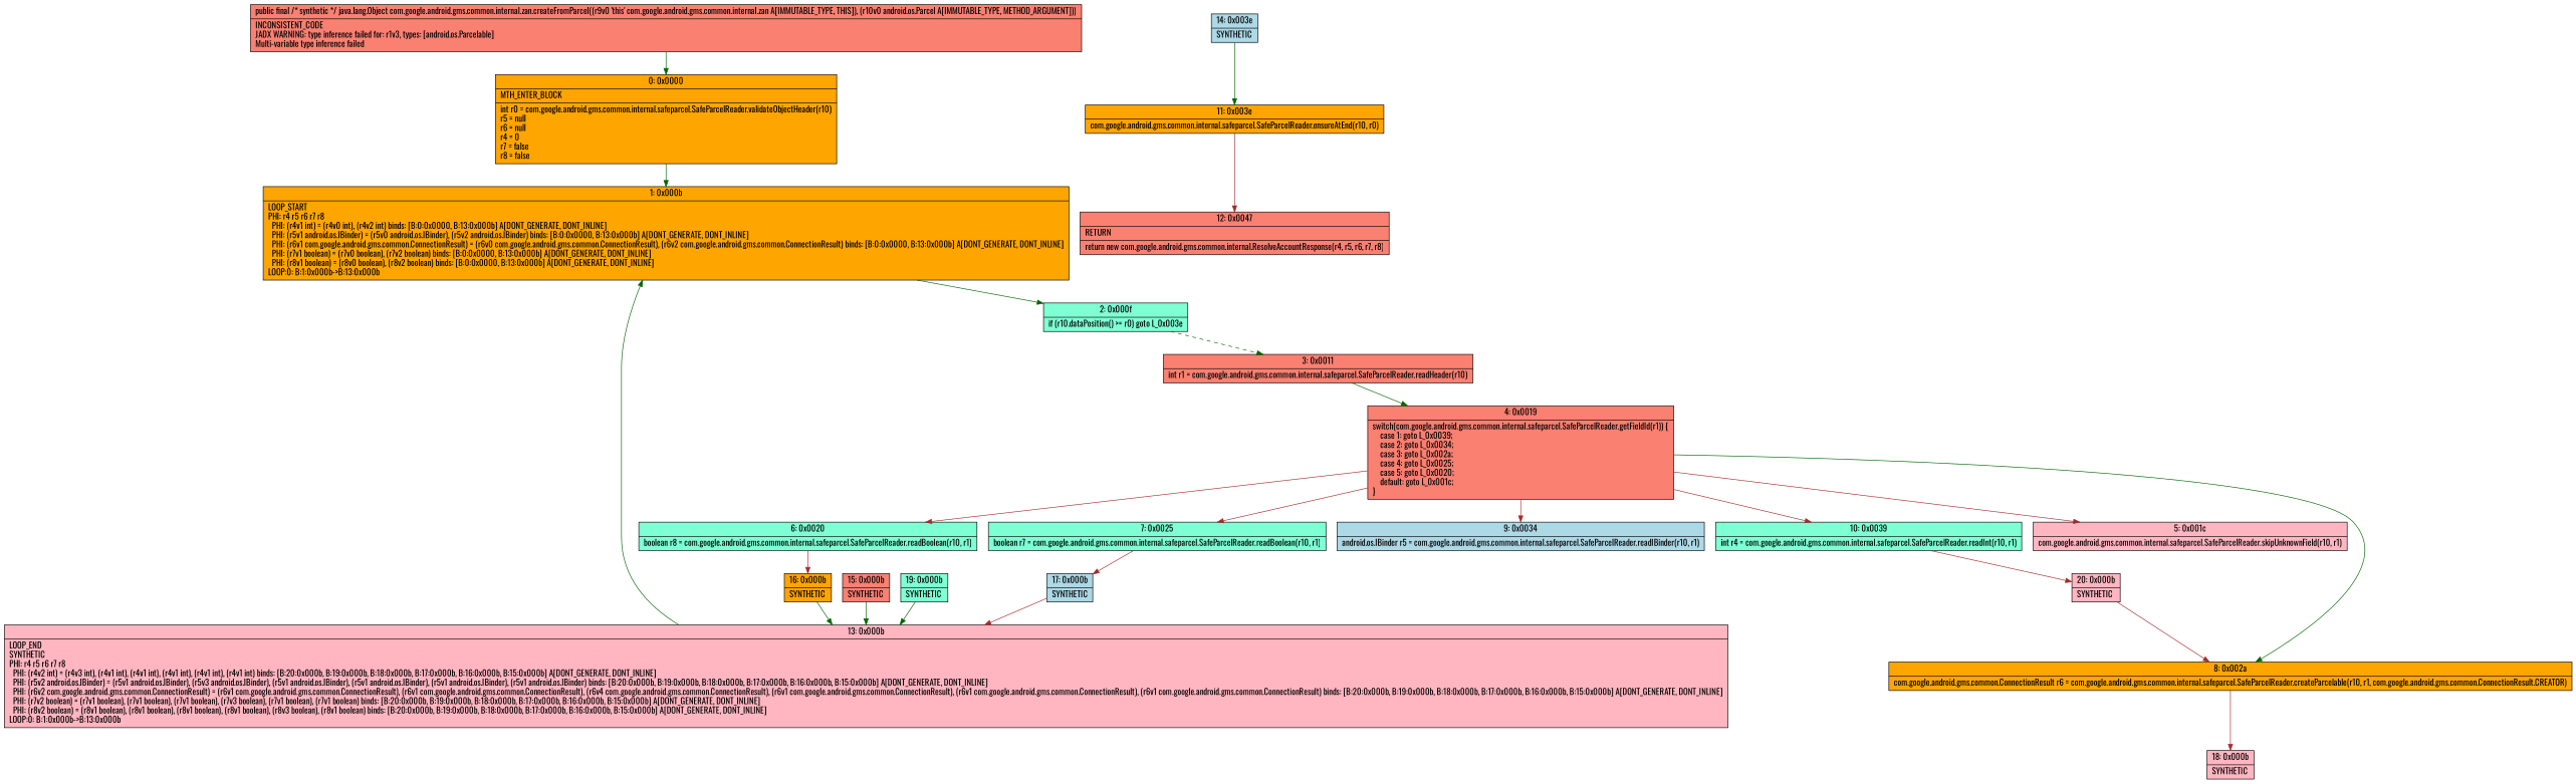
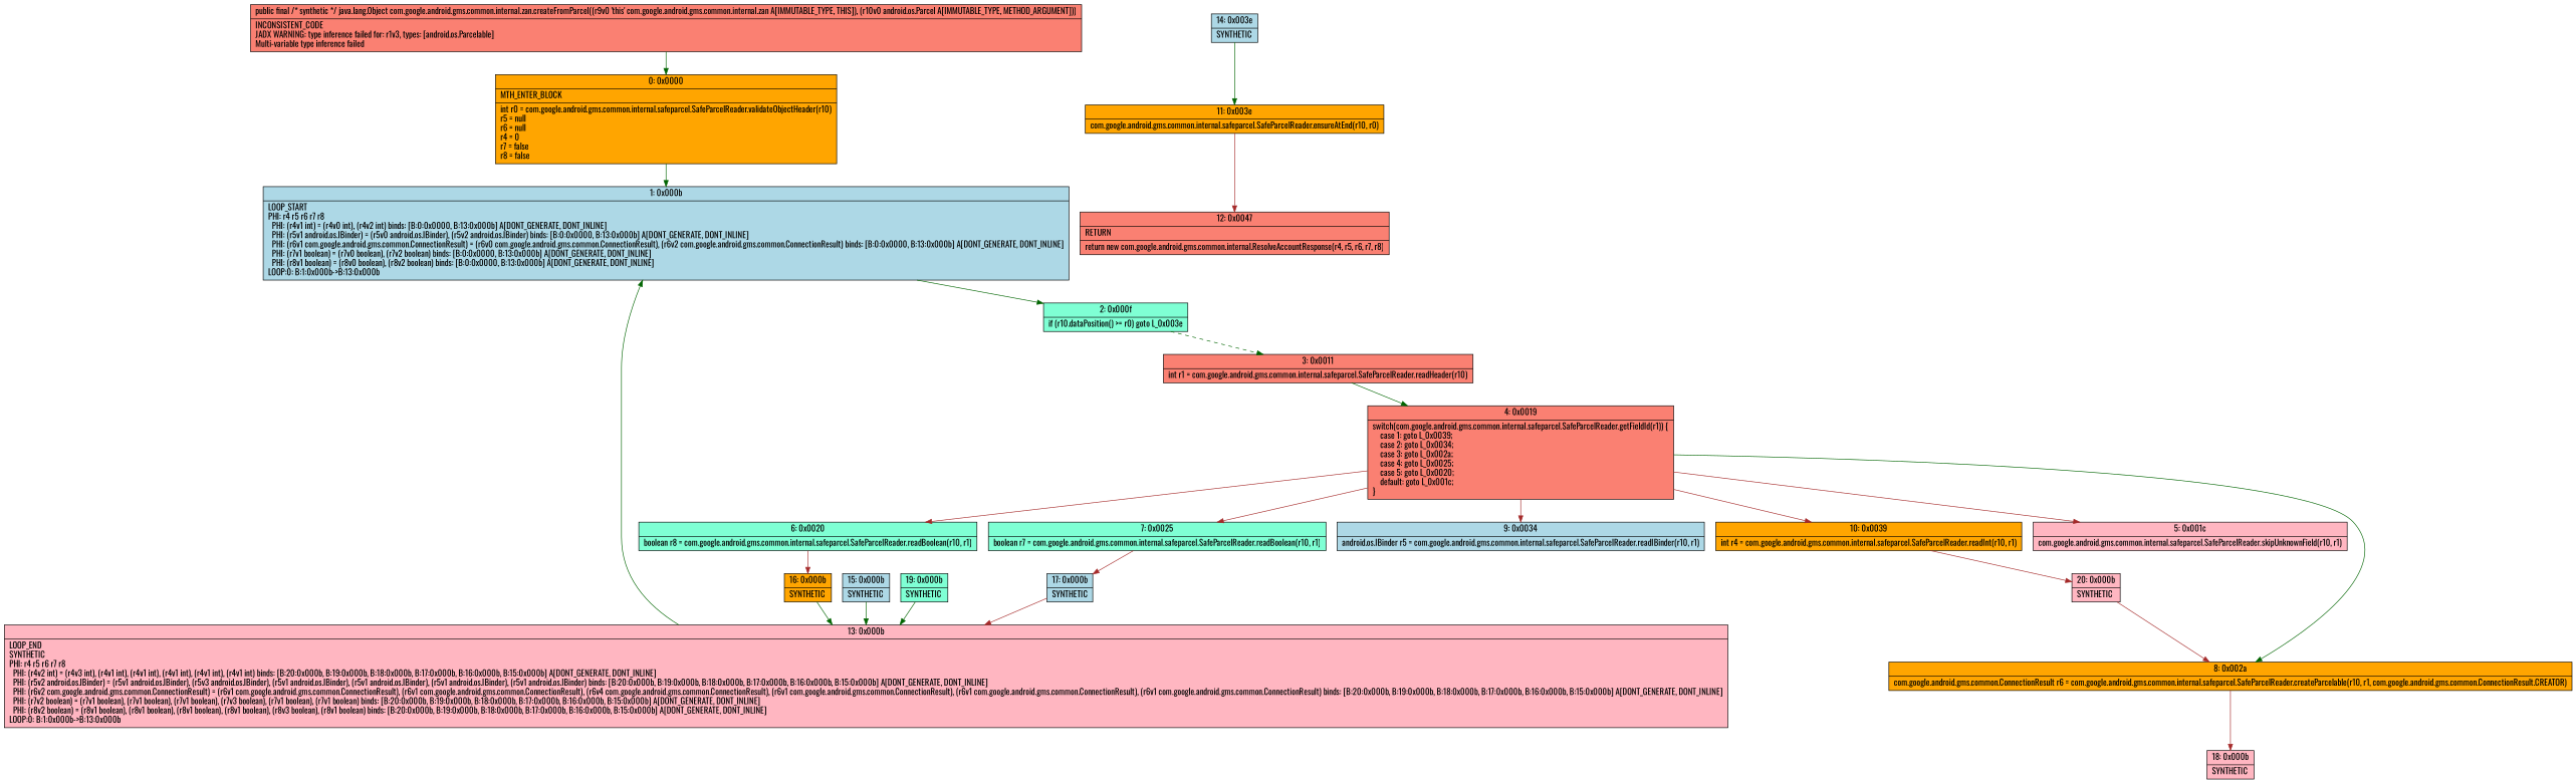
  digraph {
    fontname=Oswald
    node [fillcolor=orange fontname=Oswald shape=record style=filled]
    edge [color=brown fontname=Oswald]
    n1 [label="{0\:\ 0x0000|MTH_ENTER_BLOCK\l|int r0 = com.google.android.gms.common.internal.safeparcel.SafeParcelReader.validateObjectHeader(r10)\lr5 = null\lr6 = null\lr4 = 0\lr7 = false\lr8 = false\l}"]
-   n2 [label="{1\:\ 0x000b|LOOP_START\lPHI: r4 r5 r6 r7 r8 \l  PHI: (r4v1 int) = (r4v0 int), (r4v2 int) binds: [B:0:0x0000, B:13:0x000b] A[DONT_GENERATE, DONT_INLINE]\l  PHI: (r5v1 android.os.IBinder) = (r5v0 android.os.IBinder), (r5v2 android.os.IBinder) binds: [B:0:0x0000, B:13:0x000b] A[DONT_GENERATE, DONT_INLINE]\l  PHI: (r6v1 com.google.android.gms.common.ConnectionResult) = (r6v0 com.google.android.gms.common.ConnectionResult), (r6v2 com.google.android.gms.common.ConnectionResult) binds: [B:0:0x0000, B:13:0x000b] A[DONT_GENERATE, DONT_INLINE]\l  PHI: (r7v1 boolean) = (r7v0 boolean), (r7v2 boolean) binds: [B:0:0x0000, B:13:0x000b] A[DONT_GENERATE, DONT_INLINE]\l  PHI: (r8v1 boolean) = (r8v0 boolean), (r8v2 boolean) binds: [B:0:0x0000, B:13:0x000b] A[DONT_GENERATE, DONT_INLINE]\lLOOP:0: B:1:0x000b\-\>B:13:0x000b\l}"]
+   n2 [fillcolor=lightblue label="{1\:\ 0x000b|LOOP_START\lPHI: r4 r5 r6 r7 r8 \l  PHI: (r4v1 int) = (r4v0 int), (r4v2 int) binds: [B:0:0x0000, B:13:0x000b] A[DONT_GENERATE, DONT_INLINE]\l  PHI: (r5v1 android.os.IBinder) = (r5v0 android.os.IBinder), (r5v2 android.os.IBinder) binds: [B:0:0x0000, B:13:0x000b] A[DONT_GENERATE, DONT_INLINE]\l  PHI: (r6v1 com.google.android.gms.common.ConnectionResult) = (r6v0 com.google.android.gms.common.ConnectionResult), (r6v2 com.google.android.gms.common.ConnectionResult) binds: [B:0:0x0000, B:13:0x000b] A[DONT_GENERATE, DONT_INLINE]\l  PHI: (r7v1 boolean) = (r7v0 boolean), (r7v2 boolean) binds: [B:0:0x0000, B:13:0x000b] A[DONT_GENERATE, DONT_INLINE]\l  PHI: (r8v1 boolean) = (r8v0 boolean), (r8v2 boolean) binds: [B:0:0x0000, B:13:0x000b] A[DONT_GENERATE, DONT_INLINE]\lLOOP:0: B:1:0x000b\-\>B:13:0x000b\l}"]
    n3 [fillcolor=aquamarine label="{2\:\ 0x000f|if (r10.dataPosition() \>= r0) goto L_0x003e\l}"]
    n4 [fillcolor=salmon label="{3\:\ 0x0011|int r1 = com.google.android.gms.common.internal.safeparcel.SafeParcelReader.readHeader(r10)\l}"]
    n5 [fillcolor=salmon label="{4\:\ 0x0019|switch(com.google.android.gms.common.internal.safeparcel.SafeParcelReader.getFieldId(r1)) \{\l    case 1: goto L_0x0039;\l    case 2: goto L_0x0034;\l    case 3: goto L_0x002a;\l    case 4: goto L_0x0025;\l    case 5: goto L_0x0020;\l    default: goto L_0x001c;\l\}\l}"]
    n6 [fillcolor=lightblue label="{14\:\ 0x003e|SYNTHETIC\l}"]
    n7 [label="{11\:\ 0x003e|com.google.android.gms.common.internal.safeparcel.SafeParcelReader.ensureAtEnd(r10, r0)\l}"]
    n8 [fillcolor=lightpink label="{5\:\ 0x001c|com.google.android.gms.common.internal.safeparcel.SafeParcelReader.skipUnknownField(r10, r1)\l}"]
    n9 [fillcolor=aquamarine label="{6\:\ 0x0020|boolean r8 = com.google.android.gms.common.internal.safeparcel.SafeParcelReader.readBoolean(r10, r1)\l}"]
    n10 [fillcolor=aquamarine label="{7\:\ 0x0025|boolean r7 = com.google.android.gms.common.internal.safeparcel.SafeParcelReader.readBoolean(r10, r1)\l}"]
    n11 [label="{8\:\ 0x002a|com.google.android.gms.common.ConnectionResult r6 = com.google.android.gms.common.internal.safeparcel.SafeParcelReader.createParcelable(r10, r1, com.google.android.gms.common.ConnectionResult.CREATOR)\l}"]
    n12 [fillcolor=lightblue label="{9\:\ 0x0034|android.os.IBinder r5 = com.google.android.gms.common.internal.safeparcel.SafeParcelReader.readIBinder(r10, r1)\l}"]
-   n13 [fillcolor=aquamarine label="{10\:\ 0x0039|int r4 = com.google.android.gms.common.internal.safeparcel.SafeParcelReader.readInt(r10, r1)\l}"]
+   n13 [label="{10\:\ 0x0039|int r4 = com.google.android.gms.common.internal.safeparcel.SafeParcelReader.readInt(r10, r1)\l}"]
    n14 [label="{16\:\ 0x000b|SYNTHETIC\l}"]
    n15 [fillcolor=lightblue label="{17\:\ 0x000b|SYNTHETIC\l}"]
    n16 [fillcolor=lightpink label="{18\:\ 0x000b|SYNTHETIC\l}"]
    n17 [fillcolor=lightpink label="{20\:\ 0x000b|SYNTHETIC\l}"]
-   n18 [fillcolor=salmon label="{15\:\ 0x000b|SYNTHETIC\l}"]
+   n18 [fillcolor=lightblue label="{15\:\ 0x000b|SYNTHETIC\l}"]
    n19 [fillcolor=lightpink label="{13\:\ 0x000b|LOOP_END\lSYNTHETIC\lPHI: r4 r5 r6 r7 r8 \l  PHI: (r4v2 int) = (r4v3 int), (r4v1 int), (r4v1 int), (r4v1 int), (r4v1 int), (r4v1 int) binds: [B:20:0x000b, B:19:0x000b, B:18:0x000b, B:17:0x000b, B:16:0x000b, B:15:0x000b] A[DONT_GENERATE, DONT_INLINE]\l  PHI: (r5v2 android.os.IBinder) = (r5v1 android.os.IBinder), (r5v3 android.os.IBinder), (r5v1 android.os.IBinder), (r5v1 android.os.IBinder), (r5v1 android.os.IBinder), (r5v1 android.os.IBinder) binds: [B:20:0x000b, B:19:0x000b, B:18:0x000b, B:17:0x000b, B:16:0x000b, B:15:0x000b] A[DONT_GENERATE, DONT_INLINE]\l  PHI: (r6v2 com.google.android.gms.common.ConnectionResult) = (r6v1 com.google.android.gms.common.ConnectionResult), (r6v1 com.google.android.gms.common.ConnectionResult), (r6v4 com.google.android.gms.common.ConnectionResult), (r6v1 com.google.android.gms.common.ConnectionResult), (r6v1 com.google.android.gms.common.ConnectionResult), (r6v1 com.google.android.gms.common.ConnectionResult) binds: [B:20:0x000b, B:19:0x000b, B:18:0x000b, B:17:0x000b, B:16:0x000b, B:15:0x000b] A[DONT_GENERATE, DONT_INLINE]\l  PHI: (r7v2 boolean) = (r7v1 boolean), (r7v1 boolean), (r7v1 boolean), (r7v3 boolean), (r7v1 boolean), (r7v1 boolean) binds: [B:20:0x000b, B:19:0x000b, B:18:0x000b, B:17:0x000b, B:16:0x000b, B:15:0x000b] A[DONT_GENERATE, DONT_INLINE]\l  PHI: (r8v2 boolean) = (r8v1 boolean), (r8v1 boolean), (r8v1 boolean), (r8v1 boolean), (r8v3 boolean), (r8v1 boolean) binds: [B:20:0x000b, B:19:0x000b, B:18:0x000b, B:17:0x000b, B:16:0x000b, B:15:0x000b] A[DONT_GENERATE, DONT_INLINE]\lLOOP:0: B:1:0x000b\-\>B:13:0x000b\l}"]
    n20 [fillcolor=aquamarine label="{19\:\ 0x000b|SYNTHETIC\l}"]
    n21 [fillcolor=salmon label="{12\:\ 0x0047|RETURN\l|return new com.google.android.gms.common.internal.ResolveAccountResponse(r4, r5, r6, r7, r8)\l}"]
    n22 [fillcolor=salmon label="{public final \/* synthetic *\/ java.lang.Object com.google.android.gms.common.internal.zan.createFromParcel((r9v0 'this' com.google.android.gms.common.internal.zan A[IMMUTABLE_TYPE, THIS]), (r10v0 android.os.Parcel A[IMMUTABLE_TYPE, METHOD_ARGUMENT]))  | INCONSISTENT_CODE\lJADX WARNING: type inference failed for: r1v3, types: [android.os.Parcelable]\lMulti\-variable type inference failed\l}"]
    n1 -> n2 [color=darkgreen]
    n2 -> n3 [color=darkgreen]
    n3 -> n4 [color=darkgreen style=dashed]
    n4 -> n5 [color=darkgreen]
    n5 -> n8
    n5 -> n9
    n5 -> n10
    n5 -> n11 [color=darkgreen]
    n5 -> n12
    n5 -> n13
    n6 -> n7 [color=darkgreen]
    n7 -> n21
    n9 -> n14
    n10 -> n15
    n11 -> n16
    n13 -> n17
    n14 -> n19 [color=darkgreen]
    n15 -> n19
    n17 -> n11
    n18 -> n19 [color=darkgreen]
    n19 -> n2 [color=darkgreen]
    n20 -> n19 [color=darkgreen]
    n22 -> n1 [color=darkgreen]
  }
